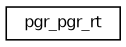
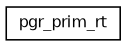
  digraph {
    rankdir=LR
-   n1 [color=black fillcolor=white fontname=Helvetica fontsize=10 height=0.2 label=pgr_pgr_rt shape=record style=filled width=0.4]
+   n1 [color=black fillcolor=white fontname=Helvetica fontsize=10 height=0.2 label=pgr_prim_rt shape=record style=filled width=0.4]
  }
